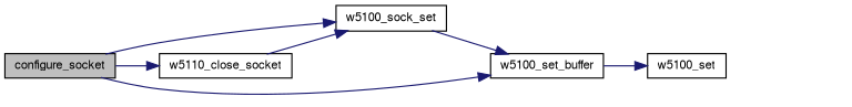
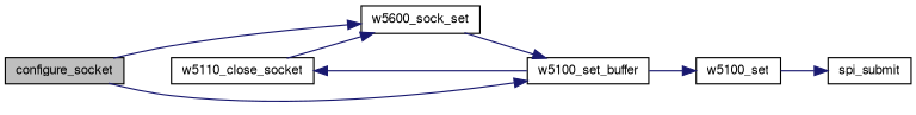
  digraph {
    rankdir=LR
    node [color=black fillcolor=white fontname=FreeSans fontsize=10 shape=record style=filled]
    edge [color=midnightblue fontname=FreeSans fontsize=10 labelfontname=FreeSans labelfontsize=10 style=solid]
    n1 [fillcolor=grey75 fontcolor=black height=0.2 label=configure_socket width=0.4]
    n2 [height=0.2 label=w5110_close_socket width=0.4]
-   n3 [height=0.2 label=w5100_sock_set width=0.4]
+   n3 [height=0.2 label=w5600_sock_set width=0.4]
    n4 [height=0.2 label=w5100_set_buffer width=0.4]
    n5 [height=0.2 label=w5100_set width=0.4]
-   n1 -> n2
+   n6 [height=0.2 label=spi_submit width=0.4]
+   n4 -> n2
    n1 -> n3
    n1 -> n4
    n2 -> n3
    n3 -> n4
    n4 -> n5
+   n5 -> n6
  }
